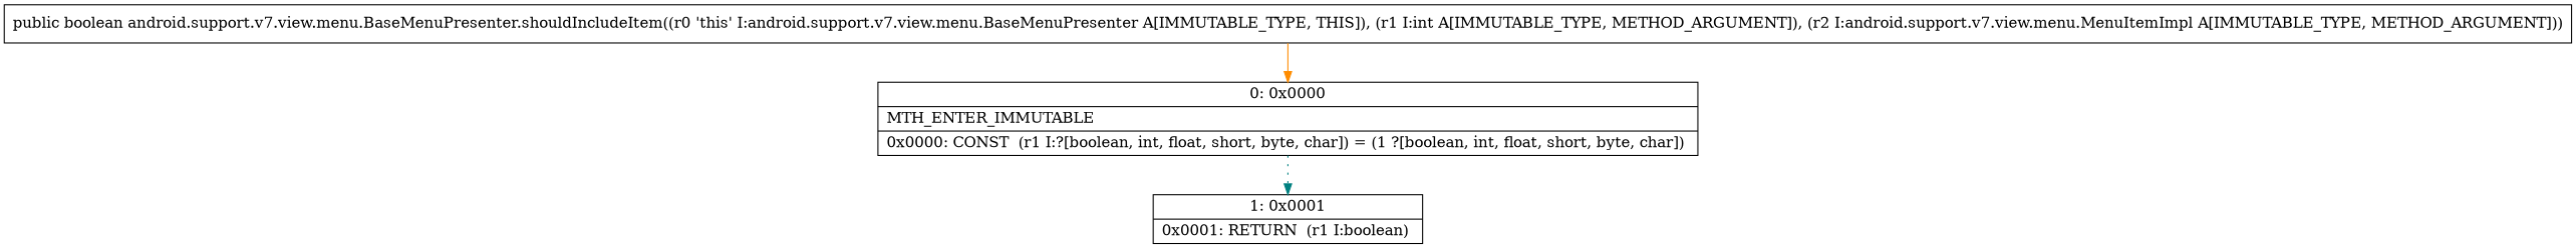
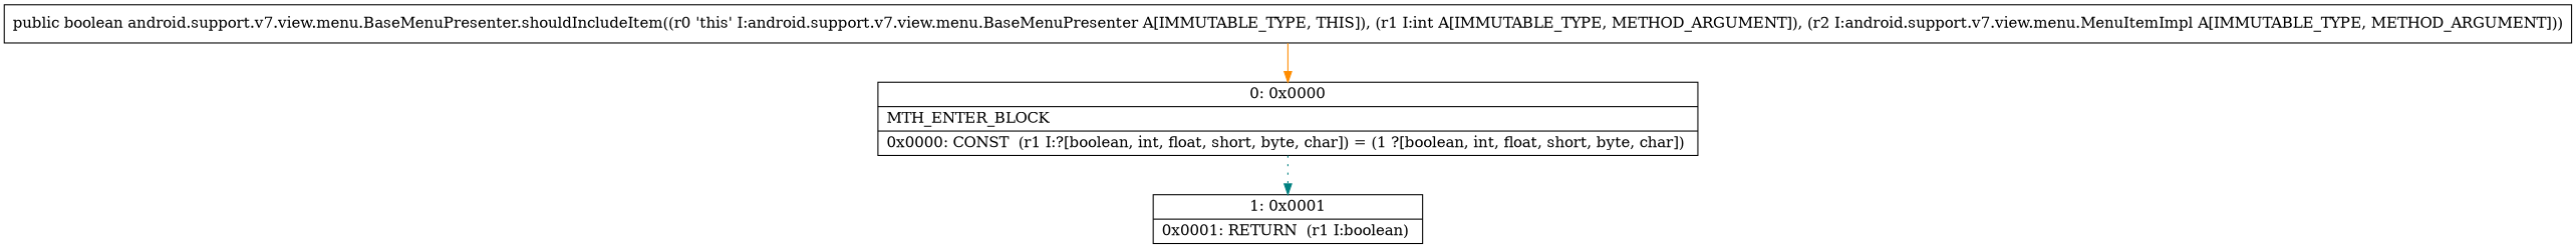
  digraph {
    node [shape=record]
-   n1 [label="{0\:\ 0x0000|MTH_ENTER_IMMUTABLE\l|0x0000: CONST  (r1 I:?[boolean, int, float, short, byte, char]) = (1 ?[boolean, int, float, short, byte, char]) \l}"]
+   n1 [label="{0\:\ 0x0000|MTH_ENTER_BLOCK\l|0x0000: CONST  (r1 I:?[boolean, int, float, short, byte, char]) = (1 ?[boolean, int, float, short, byte, char]) \l}"]
    n2 [label="{1\:\ 0x0001|0x0001: RETURN  (r1 I:boolean) \l}"]
    n3 [label="{public boolean android.support.v7.view.menu.BaseMenuPresenter.shouldIncludeItem((r0 'this' I:android.support.v7.view.menu.BaseMenuPresenter A[IMMUTABLE_TYPE, THIS]), (r1 I:int A[IMMUTABLE_TYPE, METHOD_ARGUMENT]), (r2 I:android.support.v7.view.menu.MenuItemImpl A[IMMUTABLE_TYPE, METHOD_ARGUMENT])) }"]
    n1 -> n2 [color=teal style=dotted]
    n3 -> n1 [color=darkorange style=solid]
  }
